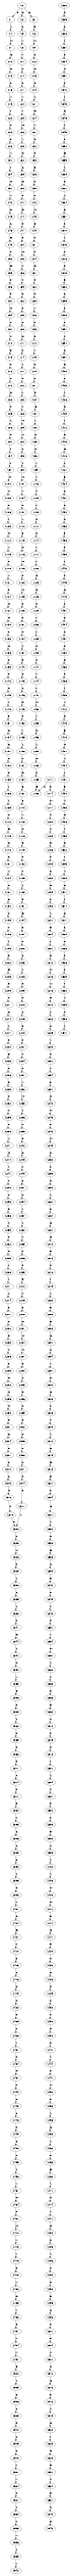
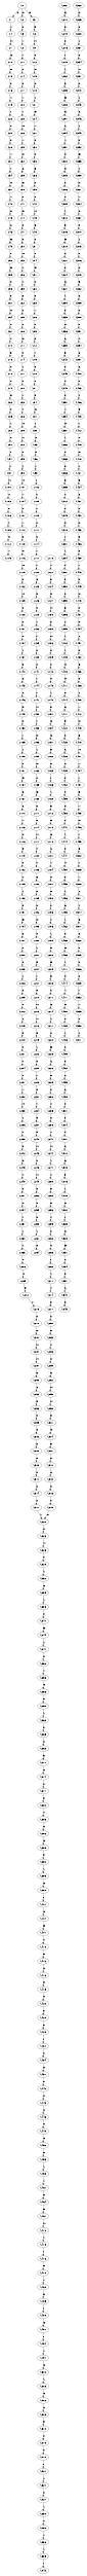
  strict digraph {
    S0
    S1
    S2
    S3
    S4
    S5
    S6
    S7
    S8
    S9
    S10
    S11
    S12
    S13
    S14
    S15
    S16
    S17
    S18
    S19
    S20
    S21
    S22
    S23
    S24
    S25
    S26
    S27
    S28
    S29
    S30
    S31
    S32
    S33
    S34
    S35
    S36
    S37
    S38
    S39
    S40
    S41
    S42
    S43
    S44
    S45
    S46
    S47
    S48
    S49
    S50
    S51
    S52
    S53
    S54
    S55
    S56
    S57
    S58
    S59
    S60
    S61
    S62
    S63
    S64
    S65
    S66
    S67
    S68
    S69
    S70
    S71
    S72
    S73
    S74
    S75
    S76
    S77
    S78
    S79
    S80
    S81
    S82
    S83
    S84
    S85
    S86
    S87
    S88
    S89
    S90
    S91
    S92
    S93
    S94
    S95
    S96
    S97
    S98
    S99
    S100
    S101
    S102
    S103
    S104
    S105
    S106
    S107
    S108
    S109
    S110
    S111
    S112
    S113
    S114
    S115
    S116
    S117
    S118
    S119
    S120
    S121
    S122
    S123
    S124
    S125
    S126
    S127
    S128
    S129
    S130
    S131
    S132
    S133
    S134
    S135
    S136
    S137
    S138
    S139
    S140
    S141
    S142
    S143
    S144
    S145
    S146
    S147
    S148
    S149
    S150
    S151
    S152
    S153
    S154
    S155
    S156
    S157
    S158
    S159
    S160
    S161
    S162
    S163
    S164
    S165
    S166
    S167
    S168
    S169
    S170
    S171
    S172
    S173
    S174
    S175
    S176
    S177
    S178
    S179
    S180
    S181
    S182
    S183
    S184
    S185
    S186
    S187
    S188
    S189
    S190
    S191
    S192
    S193
    S194
    S195
    S196
    S197
    S198
    S199
    S200
    S201
    S202
    S203
    S204
    S205
    S206
    S207
    S208
    S209
    S210
    S211
    S212
    S213
    S214
    S215
    S216
    S217
    S218
    S219
    S220
    S221
    S222
    S223
    S224
    S225
    S226
    S227
    S228
    S229
    S230
    S231
    S232
    S233
    S234
    S235
    S236
    S237
    S238
    S239
    S240
    S241
    S242
    S243
    S244
    S245
    S246
    S247
    S248
    S249
    S250
    S251
    S252
    S253
    S254
    S255
    S256
    S257
    S258
    S259
    S260
    S261
    S262
    S263
    S264
    S265
    S266
    S267
    S268
    S269
    S270
    S271
    S272
    S273
    S274
    S275
    S276
    S277
    S278
    S279
    S280
    S281
    S282
    S283
    S284
    S285
    S286
    S287
    S288
    S289
    S290
    S291
    S292
    S293
    S294
    S295
    S296
    S297
    S298
    S299
    S300
    S301
    S302
    S303
    S304
    S305
    S306
    S307
    S308
    S309
    S310
    S311
    S312
    S313
    S314
    S315
    S316
    S317
    S318
    S319
    S320
    S321
    S323
    S324
    S322
    S325
    S326
    S327
    S328
    S329
    S330
    S331
    S332
    S333
    S334
    S335
    S336
    S337
    S338
    S339
    S340
    S341
    S342
    S343
    S344
    S345
    S346
    S347
    S348
    S349
    S350
    S351
    S352
    S353
    S354
    S355
    S356
    S357
    S358
    S359
    S360
    S361
    S362
    S363
    S364
    S365
    S366
    S367
    S368
    S369
    S370
    S371
    S372
    S373
    S374
    S375
    S376
    S377
    S378
    S379
    S380
    S381
    S382
    S383
    S384
    S385
    S386
    S387
    S388
    S389
    S390
    S391
    S392
    S393
    S394
    S395
    S396
    S397
    S398
    S399
    S400
    S401
    S402
    S403
    S404
    S405
    S406
    S407
    S408
    S409
    S410
    S411
    S412
    S413
    S414
    S415
    S416
    S417
    S418
    S419
    S420
    S421
    S422
    S423
    S424
    S425
    S426
    S427
    S428
    S429
    S430
    S431
    S432
    S433
    S434
    S435
    S436
    S437
    S438
    S439
    S440
    S441
    S442
    S443
    S444
    S445
    S446
    S447
    S448
    S449
    S450
    S451
    S452
    S453
    S454
    S455
    S456
    S457
    S458
    S459
    S460
    S461
    S462
    S463
    S464
    S465
    S466
    S467
    S468
    S469
    S470
    S471
    S472
    S473
    S474
    S475
    S476
    S477
    S478
    S479
    S480
    S481
    S482
    S483
    S484
    S485
    S486
    S487
    S488
    S489
    S490
    S491
    S492
    S493
    S494
    S495
    S496
    S497
    S498
    S499
    S500
    S501
    S502
    S503
    S504
    S505
    S506
    S507
    S508
    S509
    S510
    S511
    S512
    S513
    S514
    S515
    S516
    S517
    S518
    S519
    S520
    S521
    S522
    S523
    S524
    S525
    S526
    S527
    S528
    S529
    S530
    S531
    S532
    S533
    S534
    S535
    S536
    S537
    S538
    S539
    S540
    S541
    S542
    S543
    S0 -> S1 [label=T]
    S0 -> S2 [label=N]
    S0 -> S3 [label=G]
    S1 -> S4 [label=V]
    S2 -> S5 [label=L]
    S3 -> S6 [label=E]
    S4 -> S7 [label=M]
    S5 -> S8 [label=V]
    S6 -> S9 [label=M]
    S7 -> S10 [label=G]
    S8 -> S11 [label=I]
    S9 -> S12 [label=T]
    S10 -> S13 [label=N]
    S11 -> S14 [label=L]
    S12 -> S15 [label=N]
    S13 -> S16 [label=L]
    S14 -> S17 [label=L]
    S15 -> S18 [label=A]
    S16 -> S19 [label=V]
    S17 -> S20 [label=V]
    S18 -> S21 [label=S]
    S19 -> S22 [label=I]
    S20 -> S23 [label=I]
    S21 -> S24 [label=H]
    S22 -> S25 [label=L]
    S23 -> S26 [label=M]
    S24 -> S27 [label=V]
    S25 -> S28 [label=L]
    S26 -> S29 [label=V]
    S27 -> S30 [label=T]
    S28 -> S31 [label=V]
    S29 -> S32 [label=N]
    S30 -> S33 [label=T]
    S31 -> S34 [label=I]
    S32 -> S35 [label=C]
    S33 -> S36 [label=F]
    S34 -> S37 [label=M]
    S35 -> S38 [label=H]
    S36 -> S39 [label=L]
    S37 -> S40 [label=V]
    S38 -> S41 [label=L]
    S39 -> S42 [label=L]
    S40 -> S43 [label=N]
    S41 -> S44 [label=H]
    S42 -> S45 [label=M]
    S43 -> S46 [label=C]
    S44 -> S47 [label=T]
    S45 -> S48 [label=G]
    S46 -> S49 [label=H]
    S47 -> S50 [label=P]
    S48 -> S51 [label=L]
    S49 -> S52 [label=L]
    S50 -> S53 [label=M]
    S51 -> S54 [label=P]
    S52 -> S55 [label=H]
    S53 -> S56 [label=Y]
    S54 -> S57 [label=H]
    S55 -> S58 [label=T]
    S56 -> S59 [label=Y]
    S57 -> S60 [label=A]
    S58 -> S61 [label=P]
    S59 -> S62 [label=F]
    S60 -> S63 [label=P]
    S61 -> S64 [label=M]
    S62 -> S65 [label=L]
    S63 -> S66 [label=V]
    S64 -> S67 [label=Y]
    S65 -> S68 [label=T]
    S66 -> S69 [label=L]
    S67 -> S70 [label=Y]
    S68 -> S71 [label=N]
    S69 -> S72 [label=D]
    S70 -> S73 [label=F]
    S71 -> S74 [label=L]
    S72 -> S75 [label=I]
    S73 -> S76 [label=L]
    S74 -> S77 [label=S]
    S75 -> S78 [label=P]
    S76 -> S79 [label=T]
    S77 -> S80 [label=F]
    S78 -> S81 [label=L]
    S79 -> S82 [label=N]
    S80 -> S83 [label=I]
    S81 -> S84 [label=F]
    S82 -> S85 [label=L]
    S83 -> S86 [label=Y]
    S84 -> S87 [label=G]
    S85 -> S88 [label=S]
    S86 -> S89 [label=M]
    S87 -> S90 [label=I]
    S88 -> S91 [label=F]
    S89 -> S92 [label=W]
    S90 -> S93 [label=F]
    S91 -> S94 [label=I]
    S92 -> S95 [label=F]
    S93 -> S96 [label=L]
    S94 -> S97 [label=Y]
    S95 -> S98 [label=S]
    S96 -> S99 [label=V]
    S97 -> S100 [label=M]
    S98 -> S101 [label=M]
    S99 -> S102 [label=I]
    S100 -> S103 [label=W]
    S101 -> S104 [label=V]
    S102 -> S105 [label=Y]
    S103 -> S106 [label=F]
    S104 -> S107 [label=T]
    S105 -> S108 [label=V]
    S106 -> S109 [label=S]
    S107 -> S110 [label=V]
    S108 -> S111 [label=L]
    S109 -> S112 [label=M]
    S110 -> S113 [label=P]
    S111 -> S114 [label=T]
    S112 -> S115 [label=V]
    S113 -> S116 [label=K]
    S114 -> S117 [label=V]
-   S115 -> S118 [label=T]
    S116 -> S119 [label=M]
    S117 -> S120 [label=V]
    S118 -> S121 [label=V]
    S119 -> S122 [label=L]
    S120 -> S123 [label=G]
    S121 -> S124 [label=P]
    S122 -> S125 [label=M]
    S123 -> S126 [label=N]
    S124 -> S127 [label=K]
    S125 -> S128 [label=T]
    S126 -> S129 [label=L]
    S127 -> S130 [label=M]
    S128 -> S131 [label=L]
    S129 -> S132 [label=V]
    S130 -> S133 [label=L]
    S131 -> S134 [label=A]
    S132 -> S135 [label=I]
    S133 -> S136 [label=M]
    S134 -> S137 [label=S]
    S135 -> S138 [label=L]
    S136 -> S139 [label=T]
    S137 -> S140 [label=P]
    S138 -> S141 [label=L]
    S139 -> S142 [label=L]
    S140 -> S143 [label=G]
    S141 -> S144 [label=V]
    S142 -> S145 [label=A]
    S143 -> S146 [label=G]
    S144 -> S147 [label=I]
    S145 -> S148 [label=S]
    S146 -> S149 [label=R]
    S147 -> S150 [label=M]
    S148 -> S151 [label=P]
    S149 -> S152 [label=T]
    S150 -> S153 [label=V]
    S151 -> S154 [label=G]
    S152 -> S155 [label=I]
    S153 -> S156 [label=N]
    S154 -> S157 [label=G]
    S155 -> S158 [label=S]
    S156 -> S159 [label=S]
    S157 -> S160 [label=R]
    S158 -> S161 [label=F]
    S159 -> S162 [label=H]
    S160 -> S163 [label=T]
    S161 -> S164 [label=H]
    S162 -> S165 [label=L]
    S163 -> S166 [label=I]
    S164 -> S167 [label=G]
    S165 -> S168 [label=H]
    S166 -> S169 [label=S]
    S167 -> S170 [label=C]
-   S171 -> S168 [label=T]
+   S168 -> S171 [label=T]
    S169 -> S172 [label=F]
    S170 -> S173 [label=V]
    S171 -> S174 [label=P]
    S172 -> S175 [label=H]
    S173 -> S176 [label=A]
    S174 -> S177 [label=M]
    S175 -> S178 [label=G]
    S176 -> S179 [label=Q]
    S177 -> S180 [label=Y]
    S178 -> S181 [label=C]
    S179 -> S182 [label=L]
    S180 -> S183 [label=Y]
    S181 -> S184 [label=V]
    S182 -> S185 [label=Y]
    S183 -> S186 [label=F]
    S184 -> S187 [label=A]
    S185 -> S188 [label=S]
    S186 -> S189 [label=L]
    S187 -> S190 [label=Q]
    S188 -> S191 [label=F]
    S189 -> S192 [label=T]
    S190 -> S193 [label=L]
    S191 -> S194 [label=H]
    S192 -> S195 [label=N]
    S193 -> S196 [label=Y]
    S194 -> S197 [label=F]
    S195 -> S198 [label=L]
    S196 -> S199 [label=S]
    S197 -> S200 [label=L]
    S198 -> S201 [label=S]
    S199 -> S202 [label=F]
    S200 -> S203 [label=G]
    S201 -> S204 [label=F]
    S202 -> S205 [label=H]
    S203 -> S206 [label=S]
    S204 -> S207 [label=I]
    S205 -> S208 [label=F]
    S206 -> S209 [label=T]
    S207 -> S210 [label=D]
    S208 -> S211 [label=L]
    S209 -> S212 [label=E]
    S210 -> S213 [label=M]
    S211 -> S214 [label=G]
    S212 -> S215 [label=C]
    S213 -> S216 [label=W]
    S214 -> S217 [label=S]
    S215 -> S218 [label=F]
    S216 -> S219 [label=F]
    S217 -> S220 [label=T]
    S218 -> S221 [label=L]
    S219 -> S222 [label=S]
    S220 -> S223 [label=E]
    S221 -> S224 [label=Y]
    S222 -> S225 [label=T]
    S223 -> S226 [label=C]
    S224 -> S227 [label=T]
    S225 -> S228 [label=V]
    S226 -> S229 [label=F]
    S227 -> S230 [label=V]
    S228 -> S231 [label=T]
    S229 -> S232 [label=L]
    S230 -> S233 [label=M]
    S231 -> S234 [label=V]
    S232 -> S235 [label=Y]
    S233 -> S236 [label=S]
    S234 -> S237 [label=P]
    S235 -> S238 [label=T]
    S236 -> S239 [label=Y]
    S237 -> S240 [label=K]
    S238 -> S241 [label=V]
    S239 -> S242 [label=D]
    S240 -> S243 [label=M]
    S241 -> S244 [label=M]
    S242 -> S245 [label=R]
    S243 -> S246 [label=L]
    S244 -> S247 [label=S]
    S245 -> S248 [label=Y]
    S246 -> S249 [label=M]
    S247 -> S250 [label=Y]
    S248 -> S251 [label=L]
    S249 -> S252 [label=T]
    S250 -> S253 [label=D]
    S251 -> S254 [label=A]
    S252 -> S255 [label=L]
    S253 -> S256 [label=R]
    S254 -> S257 [label=I]
    S255 -> S258 [label=A]
    S256 -> S259 [label=Y]
    S257 -> S260 [label=S]
    S258 -> S261 [label=S]
    S259 -> S262 [label=L]
    S260 -> S263 [label=Y]
    S261 -> S264 [label=P]
    S262 -> S265 [label=A]
    S263 -> S266 [label=P]
-   S264 -> S267 [label=G]
    S265 -> S268 [label=I]
    S266 -> S269 [label=L]
    S267 -> S270 [label=G]
    S268 -> S271 [label=S]
    S269 -> S272 [label=R]
    S270 -> S273 [label=R]
    S271 -> S274 [label=Y]
    S272 -> S275 [label=Y]
    S273 -> S276 [label=T]
    S274 -> S277 [label=P]
    S275 -> S278 [label=T]
    S276 -> S279 [label=I]
    S277 -> S280 [label=L]
    S278 -> S281 [label=N]
    S279 -> S282 [label=S]
    S280 -> S283 [label=R]
    S281 -> S284 [label=M]
    S282 -> S285 [label=F]
    S283 -> S286 [label=Y]
    S284 -> S287 [label=M]
    S285 -> S288 [label=H]
    S286 -> S289 [label=T]
    S287 -> S290 [label=R]
    S288 -> S291 [label=G]
    S289 -> S292 [label=N]
    S290 -> S293 [label=G]
    S291 -> S294 [label=C]
    S292 -> S295 [label=M]
    S293 -> S296 [label=R]
    S294 -> S297 [label=V]
    S295 -> S298 [label=M]
    S296 -> S299 [label=T]
    S297 -> S300 [label=A]
    S298 -> S301 [label=R]
    S299 -> S302 [label=C]
    S300 -> S303 [label=Q]
    S301 -> S304 [label=G]
    S302 -> S305 [label=A]
    S303 -> S306 [label=L]
    S304 -> S307 [label=R]
    S305 -> S308 [label=L]
    S306 -> S309 [label=Y]
    S307 -> S310 [label=T]
    S308 -> S311 [label=L]
    S309 -> S312 [label=S]
    S310 -> S313 [label=C]
    S311 -> S314 [label=A]
    S312 -> S315 [label=F]
    S313 -> S316 [label=A]
    S314 -> S317 [label=T]
    S315 -> S318 [label=H]
    S316 -> S319 [label=L]
    S317 -> S320 [label=S]
    S318 -> S321 [label=F]
    S319 -> S320 [label=L]
    S320 -> S323 [label=T]
    S321 -> S324 [label=L]
    S323 -> S326 [label=W]
    S324 -> S327 [label=G]
    S322 -> S325 [label=A]
    S325 -> S328 [label=T]
    S326 -> S329 [label=L]
    S327 -> S330 [label=S]
    S328 -> S331 [label=S]
    S329 -> S332 [label=S]
    S330 -> S333 [label=T]
    S331 -> S334 [label=T]
    S332 -> S335 [label=G]
    S333 -> S336 [label=E]
    S334 -> S337 [label=W]
    S335 -> S338 [label=S]
    S336 -> S339 [label=C]
    S337 -> S340 [label=L]
    S338 -> S341 [label=L]
    S339 -> S342 [label=F]
    S340 -> S343 [label=S]
    S341 -> S344 [label=H]
    S342 -> S345 [label=L]
    S343 -> S346 [label=G]
    S344 -> S347 [label=S]
    S345 -> S348 [label=Y]
    S346 -> S349 [label=S]
    S347 -> S350 [label=A]
    S348 -> S351 [label=T]
    S349 -> S352 [label=L]
    S350 -> S353 [label=V]
    S351 -> S354 [label=V]
    S352 -> S355 [label=H]
    S353 -> S356 [label=Q]
    S354 -> S357 [label=M]
    S355 -> S358 [label=S]
    S356 -> S359 [label=T]
    S357 -> S360 [label=S]
    S358 -> S361 [label=A]
    S359 -> S362 [label=S]
    S360 -> S363 [label=Y]
    S361 -> S364 [label=V]
    S362 -> S365 [label=L]
    S363 -> S366 [label=D]
    S364 -> S367 [label=Q]
    S365 -> S368 [label=T]
    S366 -> S369 [label=R]
    S367 -> S370 [label=T]
    S368 -> S371 [label=F]
    S369 -> S372 [label=Y]
    S370 -> S373 [label=S]
    S371 -> S374 [label=C]
    S372 -> S375 [label=L]
    S373 -> S376 [label=L]
    S374 -> S377 [label=L]
    S375 -> S378 [label=A]
    S376 -> S379 [label=T]
    S377 -> S380 [label=P]
    S378 -> S381 [label=I]
    S379 -> S382 [label=F]
    S380 -> S383 [label=Y]
    S381 -> S384 [label=S]
    S382 -> S385 [label=C]
    S383 -> S386 [label=C]
    S384 -> S387 [label=Y]
    S385 -> S388 [label=L]
    S386 -> S389 [label=G]
    S387 -> S390 [label=P]
    S388 -> S391 [label=P]
    S389 -> S392 [label=P]
    S390 -> S393 [label=L]
    S391 -> S394 [label=Y]
    S392 -> S395 [label=S]
    S393 -> S396 [label=R]
    S394 -> S397 [label=C]
    S395 -> S398 [label=Q]
    S396 -> S399 [label=Y]
    S397 -> S400 [label=G]
    S398 -> S401 [label=I]
    S399 -> S402 [label=S]
    S400 -> S403 [label=P]
    S401 -> S404 [label=Q]
    S402 -> S405 [label=S]
    S403 -> S406 [label=S]
    S404 -> S407 [label=H]
    S405 -> S408 [label=M]
    S406 -> S409 [label=Q]
    S407 -> S410 [label=Y]
    S408 -> S411 [label=M]
    S409 -> S412 [label=I]
    S410 -> S413 [label=F]
    S411 -> S414 [label=R]
    S412 -> S415 [label=Q]
    S413 -> S416 [label=C]
    S414 -> S417 [label=G]
    S415 -> S418 [label=H]
    S416 -> S419 [label=D]
    S417 -> S420 [label=R]
    S418 -> S421 [label=Y]
    S419 -> S422 [label=A]
    S420 -> S423 [label=T]
    S421 -> S424 [label=F]
    S422 -> S425 [label=P]
    S423 -> S426 [label=C]
    S424 -> S427 [label=C]
    S425 -> S428 [label=P]
    S426 -> S429 [label=A]
    S427 -> S430 [label=D]
    S428 -> S431 [label=I]
    S429 -> S432 [label=L]
    S430 -> S433 [label=A]
    S431 -> S434 [label=L]
    S432 -> S435 [label=L]
    S433 -> S436 [label=P]
    S434 -> S437 [label=K]
    S435 -> S438 [label=A]
    S436 -> S439 [label=P]
    S437 -> S440 [label=L]
    S438 -> S441 [label=T]
    S439 -> S442 [label=I]
    S440 -> S443 [label=A]
    S441 -> S444 [label=S]
    S442 -> S445 [label=L]
    S443 -> S446 [label=C]
    S444 -> S447 [label=T]
    S445 -> S448 [label=K]
    S446 -> S449 [label=A]
    S447 -> S450 [label=W]
    S448 -> S451 [label=L]
    S449 -> S452 [label=G]
    S450 -> S453 [label=L]
    S451 -> S454 [label=A]
    S452 -> S455 [label=T]
    S453 -> S456 [label=S]
    S454 -> S457 [label=C]
    S455 -> S458 [label=S]
    S456 -> S459 [label=G]
    S457 -> S460 [label=A]
    S458 -> S461 [label=V]
    S459 -> S462 [label=S]
    S460 -> S463 [label=G]
    S461 -> S464 [label=N]
    S462 -> S465 [label=L]
    S463 -> S466 [label=T]
    S464 -> S467 [label=E]
    S465 -> S468 [label=H]
    S466 -> S469 [label=S]
    S467 -> S470 [label=M]
    S468 -> S471 [label=S]
    S469 -> S472 [label=V]
    S470 -> S473 [label=V]
    S471 -> S474 [label=A]
    S472 -> S475 [label=N]
    S473 -> S476 [label=I]
    S474 -> S477 [label=V]
    S475 -> S478 [label=E]
    S476 -> S479 [label=F]
    S477 -> S480 [label=Q]
    S478 -> S481 [label=M]
    S479 -> S482 [label=V]
    S480 -> S483 [label=T]
    S481 -> S484 [label=V]
    S482 -> S485 [label=N]
    S483 -> S486 [label=S]
    S484 -> S487 [label=I]
    S485 -> S488 [label=I]
    S486 -> S489 [label=L]
    S487 -> S490 [label=F]
    S488 -> S491 [label=G]
    S489 -> S492 [label=T]
    S490 -> S493 [label=V]
    S491 -> S494 [label=I]
    S492 -> S495 [label=F]
    S493 -> S496 [label=N]
    S494 -> S497 [label=V]
    S495 -> S498 [label=C]
    S496 -> S499 [label=I]
    S497 -> S500 [label=G]
    S498 -> S501 [label=L]
    S499 -> S502 [label=G]
    S500 -> S503 [label=S]
    S501 -> S504 [label=P]
    S502 -> S505 [label=I]
    S503 -> S506 [label=G]
    S504 -> S507 [label=Y]
    S505 -> S508 [label=V]
    S506 -> S509 [label=C]
    S507 -> S510 [label=C]
    S508 -> S511 [label=G]
    S509 -> S512 [label=F]
    S510 -> S513 [label=G]
    S511 -> S514 [label=S]
    S512 -> S515 [label=L]
    S513 -> S516 [label=P]
    S514 -> S517 [label=G]
    S515 -> S518 [label=L]
    S516 -> S519 [label=S]
    S517 -> S520 [label=C]
    S518 -> S521 [label=I]
    S519 -> S522 [label=Q]
    S520 -> S523 [label=F]
    S521 -> S524 [label=V]
    S522 -> S525 [label=I]
    S523 -> S526 [label=L]
    S524 -> S527 [label=L]
    S525 -> S528 [label=Q]
    S526 -> S529 [label=L]
    S527 -> S530 [label=S]
    S528 -> S531 [label=H]
    S529 -> S532 [label=I]
    S530 -> S533 [label=Y]
    S531 -> S534 [label=Y]
    S532 -> S535 [label=V]
    S533 -> S536 [label=V]
    S534 -> S537 [label=F]
    S535 -> S538 [label=L]
    S536 -> S539 [label=S]
    S537 -> S540 [label=C]
    S538 -> S541 [label=S]
    S539 -> S542 [label=I]
    S540 -> S543 [label=D]
  }
